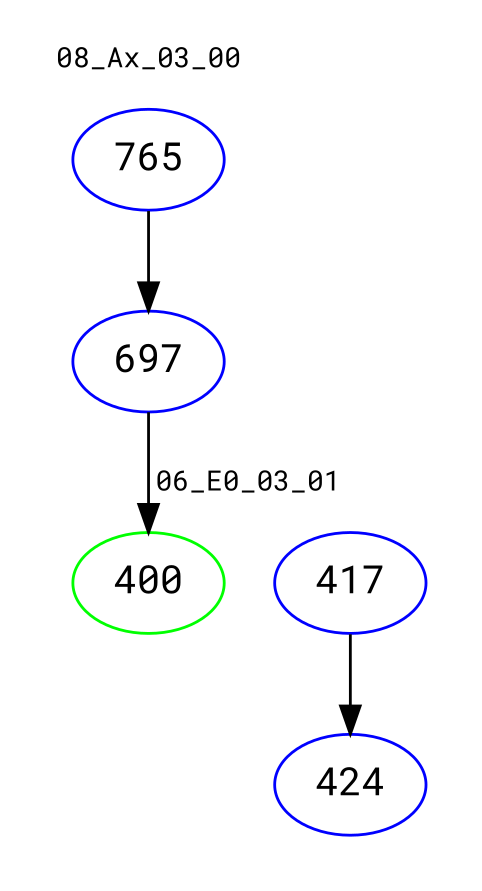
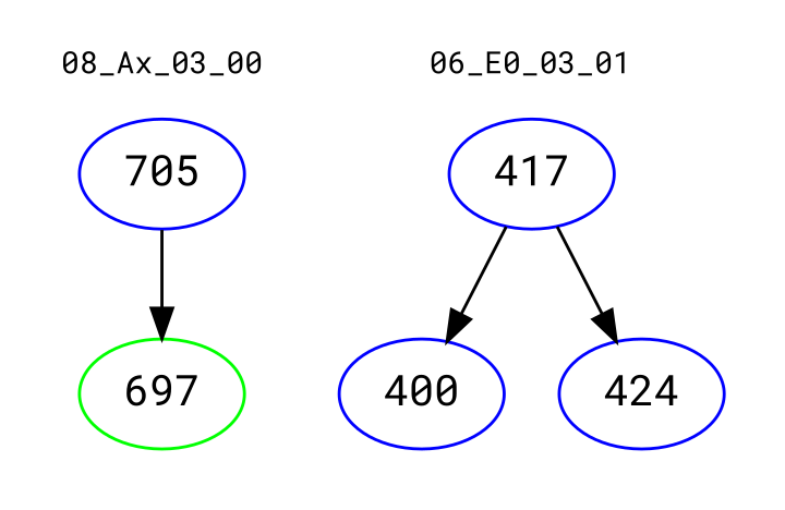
  digraph {
    fontname="Roboto Mono"
    node [color=blue fontname="Roboto Mono"]
    edge [color=black fontname="Roboto Mono"]
-   n1 [label=765]
-   n2 [label=697]
+   n1 [label=705]
+   n2 [color=green label=697]
    n3 [label=417]
-   n4 [color=green label=400]
+   n4 [label=400]
    n5 [label=424]
    subgraph cluster_1 {
      color=white
      fontsize=10
      label="08_Ax_03_00"
      n1
      n2
    }
    subgraph cluster_2 {
      color=white
      fontsize=10
      label="06_E0_03_01"
      n3
      n4
      n5
    }
    n1 -> n2
-   n2 -> n4
+   n3 -> n4
    n3 -> n5
  }
